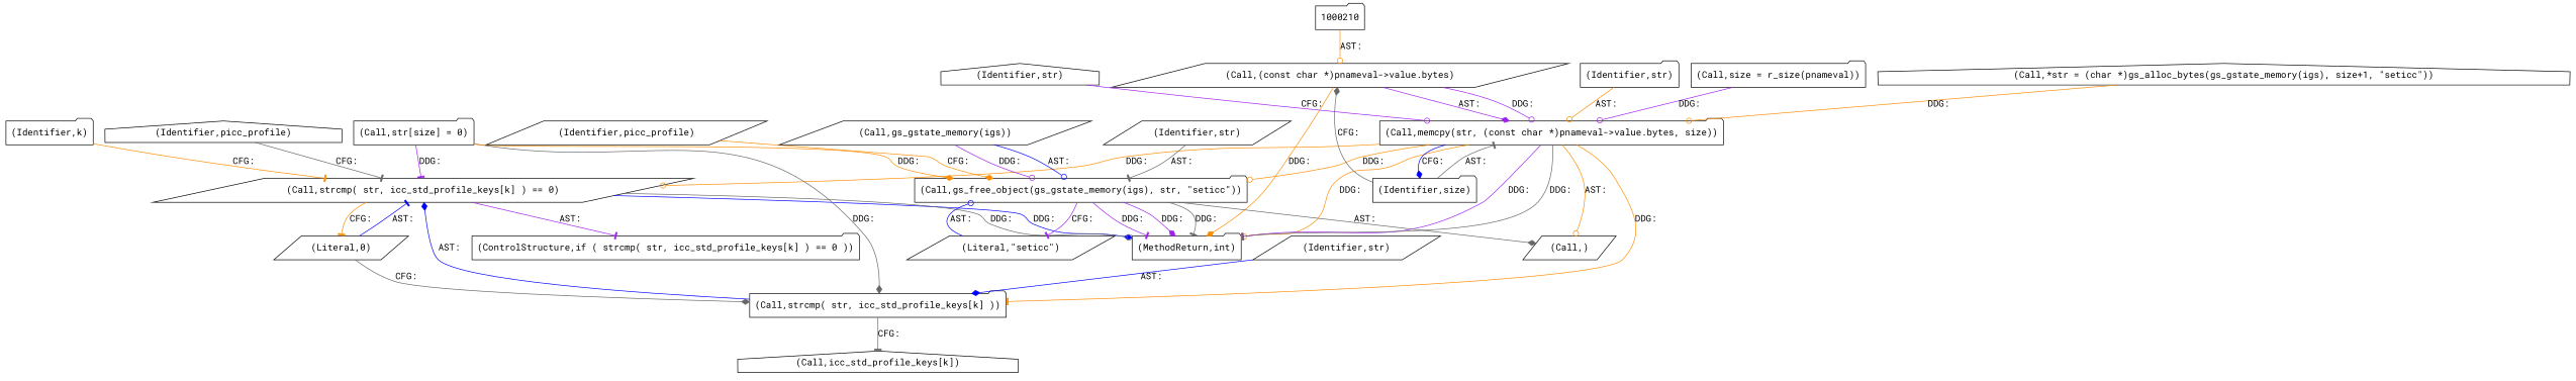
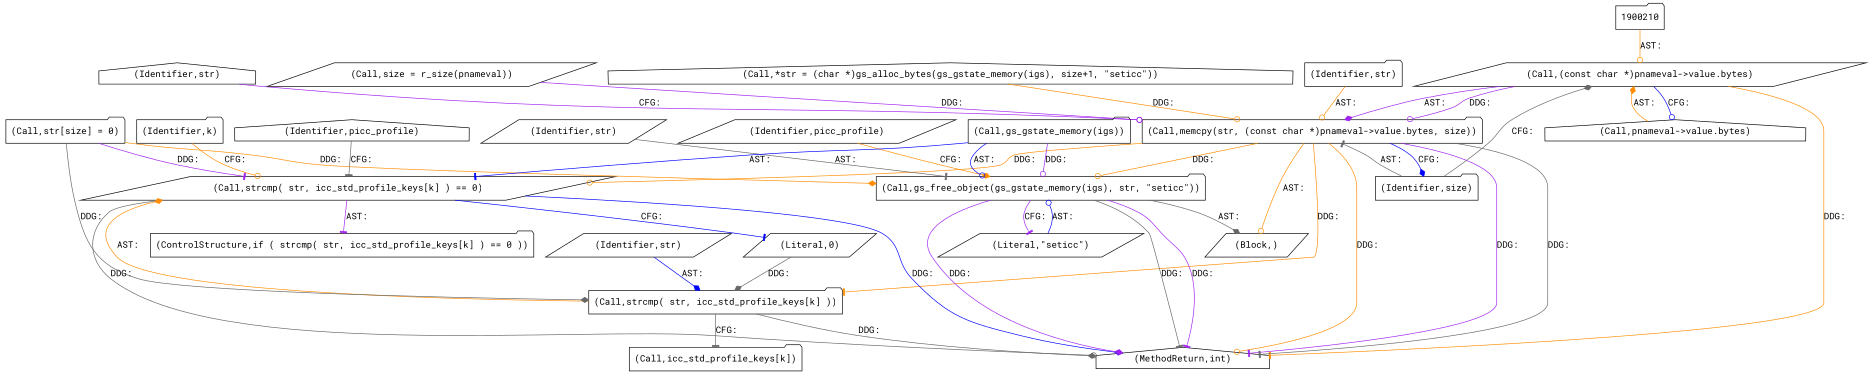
  digraph {
    fontname="Roboto Mono"
    node [fontname="Roboto Mono" shape=parallelogram]
    edge [arrowhead=odot color=darkorange fontname="Roboto Mono"]
    n1 [label="(Call,(const char *)pnameval->value.bytes)"]
    n2 [label="(Call,memcpy(str, (const char *)pnameval->value.bytes, size))" shape=folder]
-   n3 [label="(MethodReturn,int)" shape=folder]
+   n3 [label="(MethodReturn,int)" shape=house]
+   n4 [label="(Call,pnameval->value.bytes)" shape=house]
    n5 [label="(Call,strcmp( str, icc_std_profile_keys[k] ) == 0)"]
    n6 [label="(Call,strcmp( str, icc_std_profile_keys[k] ))" shape=folder]
    n7 [label="(Call,gs_free_object(gs_gstate_memory(igs), str, \"seticc\"))" shape=folder]
-   n8 [label="(Call,)"]
+   n8 [label="(Block,)"]
    n9 [label="(Identifier,size)" shape=folder]
    n10 [label="(ControlStructure,if ( strcmp( str, icc_std_profile_keys[k] ) == 0 ))" shape=folder]
    n11 [label="(Literal,0)"]
-   n12 [label="(Call,icc_std_profile_keys[k])" shape=house]
+   n12 [label="(Call,icc_std_profile_keys[k])" shape=folder]
    n13 [label="(Literal,\"seticc\")"]
    n14 [label="(Call,str[size] = 0)" shape=folder]
    n15 [label="(Identifier,str)" shape=house]
-   n16 [label="(Call,size = r_size(pnameval))" shape=folder]
+   n16 [label="(Call,size = r_size(pnameval))"]
    n17 [label="(Identifier,str)"]
    n18 [label="(Identifier,picc_profile)" shape=house]
    n19 [label="(Call,*str = (char *)gs_alloc_bytes(gs_gstate_memory(igs), size+1, \"seticc\"))" shape=house]
    n20 [label="(Identifier,k)" shape=folder]
    n21 [label="(Identifier,str)" shape=folder]
    n22 [label="(Identifier,str)"]
    n23 [label="(Identifier,picc_profile)"]
-   n24 [label="(Call,gs_gstate_memory(igs))"]
-   1000210 [shape=folder]
+   n24 [label="(Call,gs_gstate_memory(igs))" shape=folder]
+   1000210 [shape=folder label=1900210]
    n1 -> n2 [arrowhead=diamond color=purple label="AST: "]
    n1 -> n2 [color=purple label="DDG: "]
-   n1 -> n3 [arrowhead=diamond label="DDG: "]
+   n1 -> n3 [arrowhead=tee label="DDG: "]
+   n1 -> n4 [color=blue label="CFG: "]
    n2 -> n3 [label="DDG: "]
    n2 -> n3 [arrowhead=tee color=purple label="DDG: "]
    n2 -> n3 [arrowhead=tee color=gray40 label="DDG: "]
    n2 -> n5 [label="DDG: "]
    n2 -> n6 [arrowhead=tee label="DDG: "]
    n2 -> n7 [label="DDG: "]
    n2 -> n8 [label="AST: "]
    n2 -> n9 [arrowhead=diamond color=blue label="CFG: "]
+   n4 -> n1 [arrowhead=diamond label="AST: "]
    n5 -> n3 [arrowhead=diamond color=blue label="DDG: "]
    n5 -> n3 [color=gray40 label="DDG: "]
    n5 -> n10 [arrowhead=tee color=purple label="AST: "]
-   n5 -> n11 [arrowhead=tee label="CFG: "]
-   n6 -> n5 [arrowhead=diamond color=blue label="AST: "]
+   n5 -> n11 [arrowhead=tee color=blue label="CFG: "]
+   n6 -> n3 [arrowhead=diamond color=gray40 label="DDG: "]
+   n6 -> n5 [arrowhead=diamond label="AST: "]
    n6 -> n12 [arrowhead=tee color=gray40 label="CFG: "]
    n7 -> n3 [arrowhead=tee color=gray40 label="DDG: "]
    n7 -> n3 [arrowhead=tee color=purple label="DDG: "]
    n7 -> n3 [arrowhead=diamond color=purple label="DDG: "]
    n7 -> n8 [arrowhead=diamond color=gray40 label="AST: "]
    n7 -> n13 [arrowhead=tee color=purple label="CFG: "]
    n9 -> n1 [arrowhead=diamond color=gray40 label="CFG: "]
    n9 -> n2 [arrowhead=tee color=gray40 label="AST: "]
-   n11 -> n5 [arrowhead=tee color=blue label="AST: "]
-   n11 -> n6 [arrowhead=diamond color=gray40 label="CFG: "]
+   n24 -> n5 [arrowhead=tee color=blue label="AST: "]
+   n11 -> n6 [arrowhead=diamond color=gray40 label="DDG: "]
    n13 -> n7 [color=blue label="AST: "]
    n14 -> n5 [arrowhead=tee color=purple label="DDG: "]
    n14 -> n6 [arrowhead=diamond color=gray40 label="DDG: "]
    n14 -> n7 [arrowhead=diamond label="DDG: "]
    n15 -> n2 [color=purple label="CFG: "]
    n16 -> n2 [color=purple label="DDG: "]
    n17 -> n7 [arrowhead=tee color=gray40 label="AST: "]
    n18 -> n5 [arrowhead=tee color=gray40 label="CFG: "]
    n19 -> n2 [label="DDG: "]
-   n20 -> n5 [arrowhead=tee label="CFG: "]
+   n20 -> n5 [label="CFG: "]
    n21 -> n2 [label="AST: "]
    n22 -> n6 [arrowhead=diamond color=blue label="AST: "]
    n23 -> n7 [arrowhead=diamond label="CFG: "]
    n24 -> n7 [color=blue label="AST: "]
    n24 -> n7 [color=purple label="DDG: "]
    1000210 -> n1 [label="AST: "]
  }
